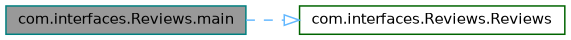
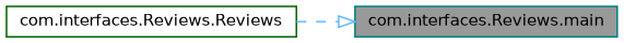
  digraph {
    rankdir=LR
    node [fontname=Helvetica fontsize=10 shape=box style=filled]
    n1 [color=teal fillcolor=grey60 fontcolor=black height=0.2 label="com.interfaces.Reviews.main" width=0.4]
    n2 [color=darkgreen fillcolor=white height=0.2 label="com.interfaces.Reviews.Reviews" width=0.4]
-   n1 -> n2 [color=steelblue1 fontname=Helvetica fontsize=10 labelfontname=Helvetica labelfontsize=10 style=dashed arrowhead=onormal]
+   n2 -> n1 [color=steelblue1 fontname=Helvetica fontsize=10 labelfontname=Helvetica labelfontsize=10 style=dashed arrowhead=onormal]
  }
